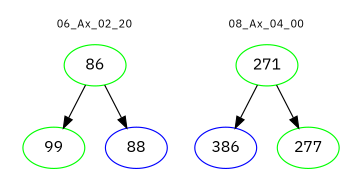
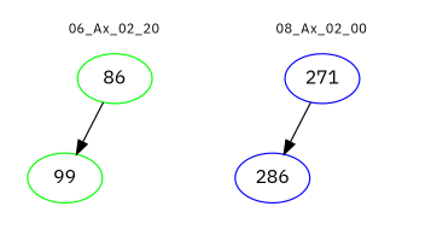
  digraph {
    fontname="IBM Plex Sans"
    node [color=green fontname="IBM Plex Sans"]
    edge [color=black fontname="IBM Plex Sans"]
    n1 [label=86]
    n2 [label=99]
-   n3 [color=blue label=88]
-   n4 [label=271]
-   n5 [color=blue label=386]
-   n6 [label=277]
+   n4 [color=blue label=271]
+   n5 [color=blue label=286]
    subgraph cluster_1 {
      color=white
      fontsize=10
      label="06_Ax_02_20"
      n1
      n2
-     n3
    }
    subgraph cluster_2 {
      color=white
      fontsize=10
-     label="08_Ax_04_00"
+     label="08_Ax_02_00"
      n4
      n5
-     n6
    }
    n1 -> n2
-   n1 -> n3
    n4 -> n5
-   n4 -> n6
  }
